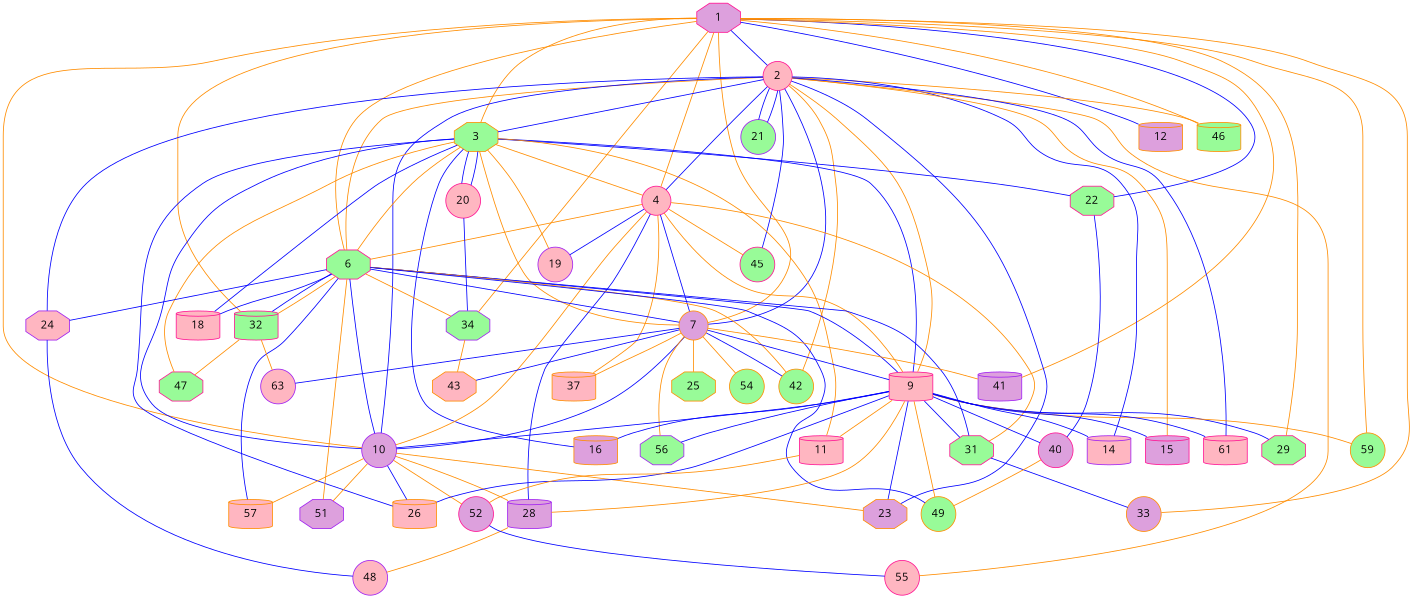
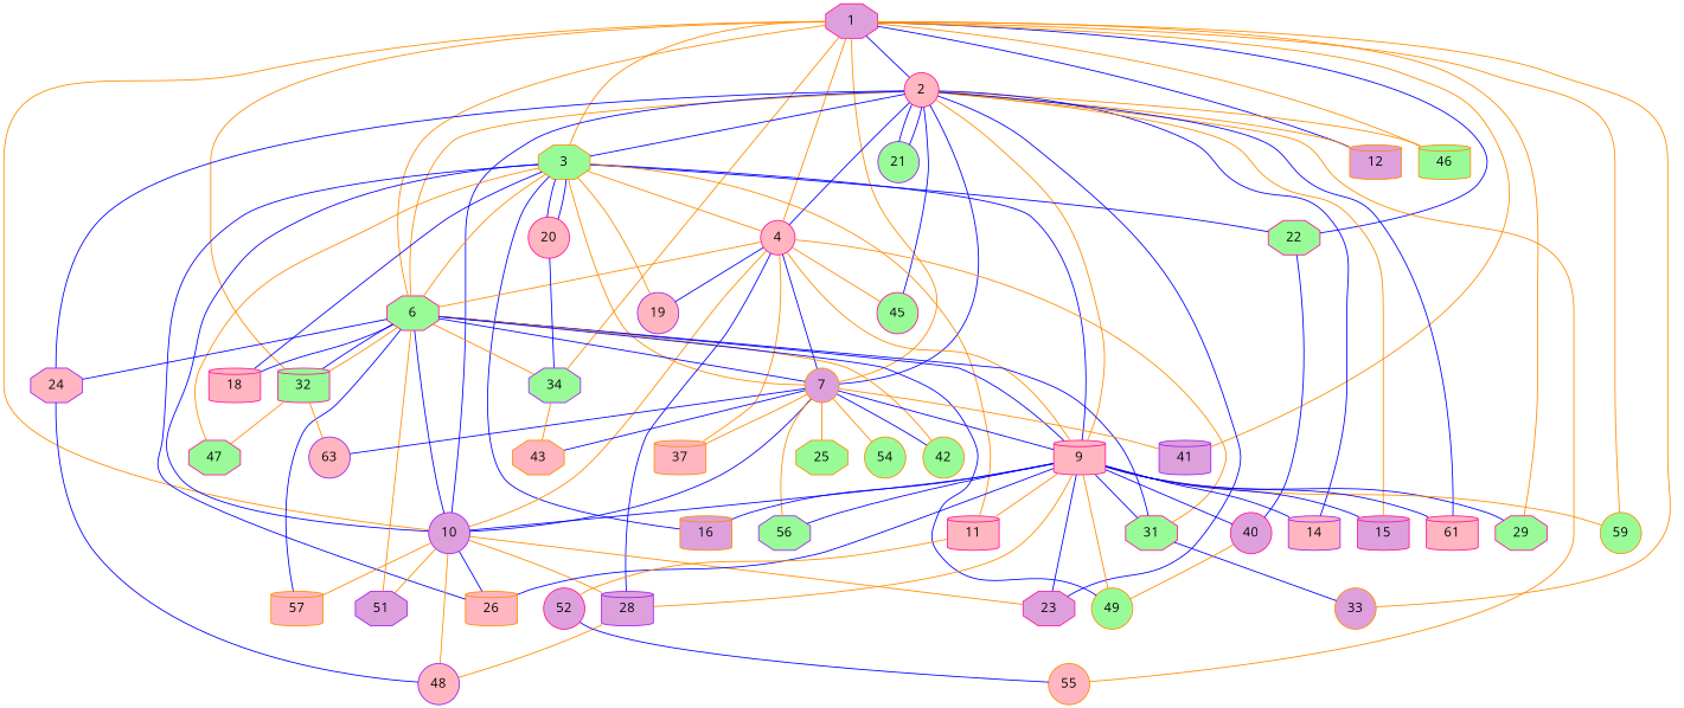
  graph {
    fontname="Open Sans"
    node [color=deeppink fillcolor=lightpink fontname="Open Sans" shape=circle style=filled]
    edge [color=blue fontname="Open Sans"]
    1 [fillcolor=plum shape=octagon super="+5"]
    2 [super="+27"]
    3 [color=darkorange fillcolor=palegreen shape=octagon super="+44"]
    4 [super="+36"]
    6 [fillcolor=palegreen shape=octagon super="+8"]
    7 [color=darkorange fillcolor=plum super="+13"]
    10 [color=purple fillcolor=plum super="+35"]
    12 [color=darkorange fillcolor=plum shape=cylinder]
    22 [fillcolor=palegreen shape=octagon super="+30"]
    29 [fillcolor=palegreen shape=octagon]
    32 [fillcolor=palegreen shape=cylinder super="+62"]
    33 [color=darkorange fillcolor=plum]
    34 [color=purple fillcolor=palegreen shape=octagon super="+50"]
    41 [color=purple fillcolor=plum shape=cylinder]
    46 [color=darkorange fillcolor=palegreen shape=cylinder]
    59 [color=darkorange fillcolor=palegreen]
    9 [shape=cylinder super="+17"]
    14 [color=purple shape=cylinder super="+60"]
    15 [fillcolor=plum shape=cylinder]
    21 [color=purple fillcolor=palegreen]
-   23 [color=darkorange fillcolor=plum shape=octagon super="+38"]
+   23 [fillcolor=plum shape=octagon super="+38"]
    24 [color=purple shape=octagon]
    45 [fillcolor=palegreen]
-   55
+   55 [color=darkorange]
    61 [shape=cylinder]
    11 [shape=cylinder]
    16 [color=darkorange fillcolor=plum shape=cylinder]
    18 [shape=cylinder]
    19 [color=purple]
    20
    26 [color=darkorange shape=cylinder]
    47 [fillcolor=palegreen shape=octagon]
    28 [color=purple fillcolor=plum shape=cylinder super="+39"]
    31 [fillcolor=palegreen shape=octagon super="+53"]
    37 [color=darkorange shape=cylinder]
    42 [color=darkorange fillcolor=palegreen]
    49 [color=darkorange fillcolor=palegreen super="+58"]
    51 [color=purple fillcolor=plum shape=octagon]
    57 [color=darkorange shape=cylinder]
    25 [color=darkorange fillcolor=palegreen shape=octagon]
    43 [color=darkorange shape=octagon]
    54 [color=darkorange fillcolor=palegreen]
    56 [color=purple fillcolor=palegreen shape=octagon]
    63 [color=purple]
    40 [fillcolor=plum]
    52 [fillcolor=plum]
    48 [color=purple]
    1 -- 2 [weight=3]
    1 -- 3 [color=darkorange weight=2]
    1 -- 4 [color=darkorange weight=2]
    1 -- 6 [color=darkorange weight=4]
    1 -- 7 [color=darkorange weight=2]
    1 -- 10 [color=darkorange weight=2]
    1 -- 12
    1 -- 22 [weight=2]
    1 -- 29 [color=darkorange]
    1 -- 32 [color=darkorange]
    1 -- 33 [color=darkorange]
    1 -- 34 [color=darkorange]
    1 -- 41 [color=darkorange]
    1 -- 46 [color=darkorange]
    1 -- 59 [color=darkorange]
    2 -- 3
    2 -- 4
    2 -- 6 [color=darkorange weight=2]
    2 -- 7
    2 -- 10
-   2 -- 42 [color=darkorange]
+   2 -- 12 [color=darkorange]
    2 -- 46 [color=darkorange]
    2 -- 9 [color=darkorange]
    2 -- 14
    2 -- 15 [color=darkorange]
    2 -- 21
    2 -- 21
    2 -- 23
    2 -- 24
    2 -- 45
    2 -- 55 [color=darkorange]
    2 -- 61
    3 -- 4 [color=darkorange]
    3 -- 6 [color=darkorange weight=2]
    3 -- 7 [color=darkorange]
    3 -- 10
    3 -- 22
    3 -- 9
    3 -- 11 [color=darkorange]
    3 -- 16
    3 -- 18
    3 -- 19 [color=darkorange]
    3 -- 20
    3 -- 20
    3 -- 26
    3 -- 47 [color=darkorange]
    4 -- 6 [color=darkorange weight=3]
    4 -- 7
    4 -- 10 [color=darkorange]
    4 -- 9 [color=darkorange]
    4 -- 45 [color=darkorange]
    4 -- 19
    4 -- 28
    4 -- 31 [color=darkorange]
    4 -- 37 [color=darkorange]
    6 -- 7 [weight=3]
    6 -- 10 [weight=2]
    6 -- 32
    6 -- 32 [color=darkorange]
    6 -- 34 [color=darkorange]
    6 -- 9 [weight=2]
    6 -- 24
    6 -- 18
    6 -- 31
    6 -- 42 [color=darkorange]
    6 -- 49
    6 -- 51 [color=darkorange]
    6 -- 57
    7 -- 10 [weight=2]
    7 -- 41 [color=darkorange]
    7 -- 9 [weight=2]
    7 -- 37 [color=darkorange]
    7 -- 42
    7 -- 25 [color=darkorange weight=2]
    7 -- 43
    7 -- 54 [color=darkorange weight=2]
    7 -- 56 [color=darkorange]
    7 -- 63
    10 -- 23 [color=darkorange]
    10 -- 26
    10 -- 28 [color=darkorange]
    10 -- 51 [color=darkorange]
    10 -- 57 [color=darkorange]
-   10 -- 52 [color=darkorange]
+   10 -- 48 [color=darkorange]
    22 -- 40
    32 -- 47 [color=darkorange]
    32 -- 63 [color=darkorange]
    34 -- 43 [color=darkorange]
    9 -- 10
    9 -- 29
    9 -- 59 [color=darkorange]
    9 -- 14 [weight=2]
    9 -- 15
    9 -- 23
    9 -- 61
    9 -- 11 [color=darkorange]
    9 -- 16
    9 -- 26
    9 -- 28 [color=darkorange]
    9 -- 31
    9 -- 49 [color=darkorange]
    9 -- 56
    9 -- 40
    24 -- 48
    11 -- 52 [color=darkorange]
    20 -- 34
    28 -- 48 [color=darkorange]
    31 -- 33
    40 -- 49 [color=darkorange]
    52 -- 55
  }
